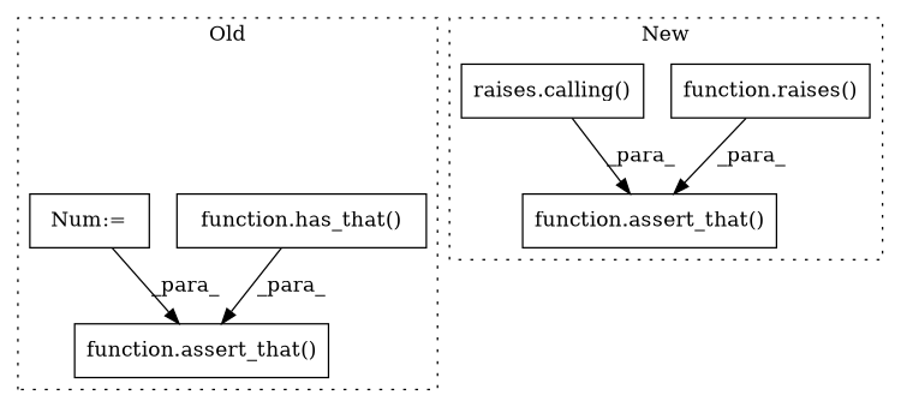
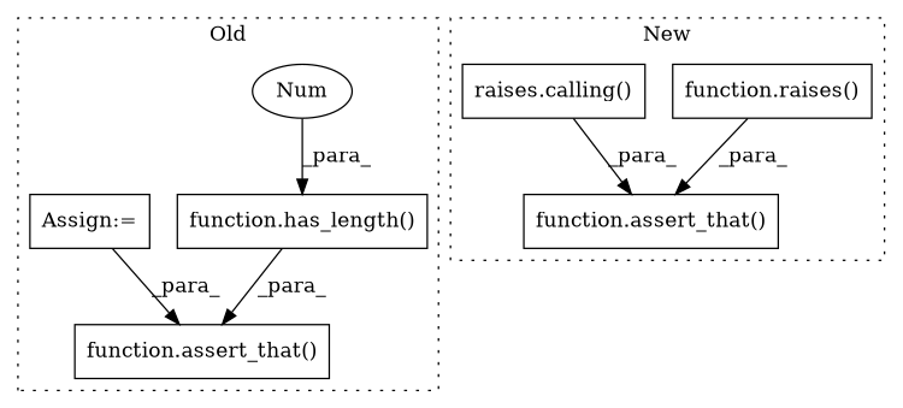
  digraph {
    node [a=75 l="12,1" shape=box]
-   n1 [l="11,1" label="function.has_that()" s="2661,2673"]
+   n1 [l="11,1" label="function.has_length()" s="2661,2673"]
    n2 [label="function.assert_that()" s="2594,2674"]
-   n4 [a=68 l=3 label="Num:=" s=2534]
+   n3 [a=76 l=1 label=Num s=2672 shape=ellipse]
+   n4 [a=68 l=3 label="Assign:=" s=2534]
    n5 [l="7,1" label="function.raises()" s="2764,2858"]
    n6 [label="function.assert_that()" s="2667,2859"]
    n7 [l="8,1" label="raises.calling()" s="2679,2711"]
    subgraph cluster_1 {
      label=Old
      style=dotted
      n1
      n2
+     n3
      n4
    }
    subgraph cluster_2 {
      label=New
      style=dotted
      n5
      n6
      n7
    }
    n1 -> n2 [label=_para_]
+   n3 -> n1 [label=_para_]
    n4 -> n2 [label=_para_]
    n5 -> n6 [label=_para_]
    n7 -> n6 [label=_para_]
  }
